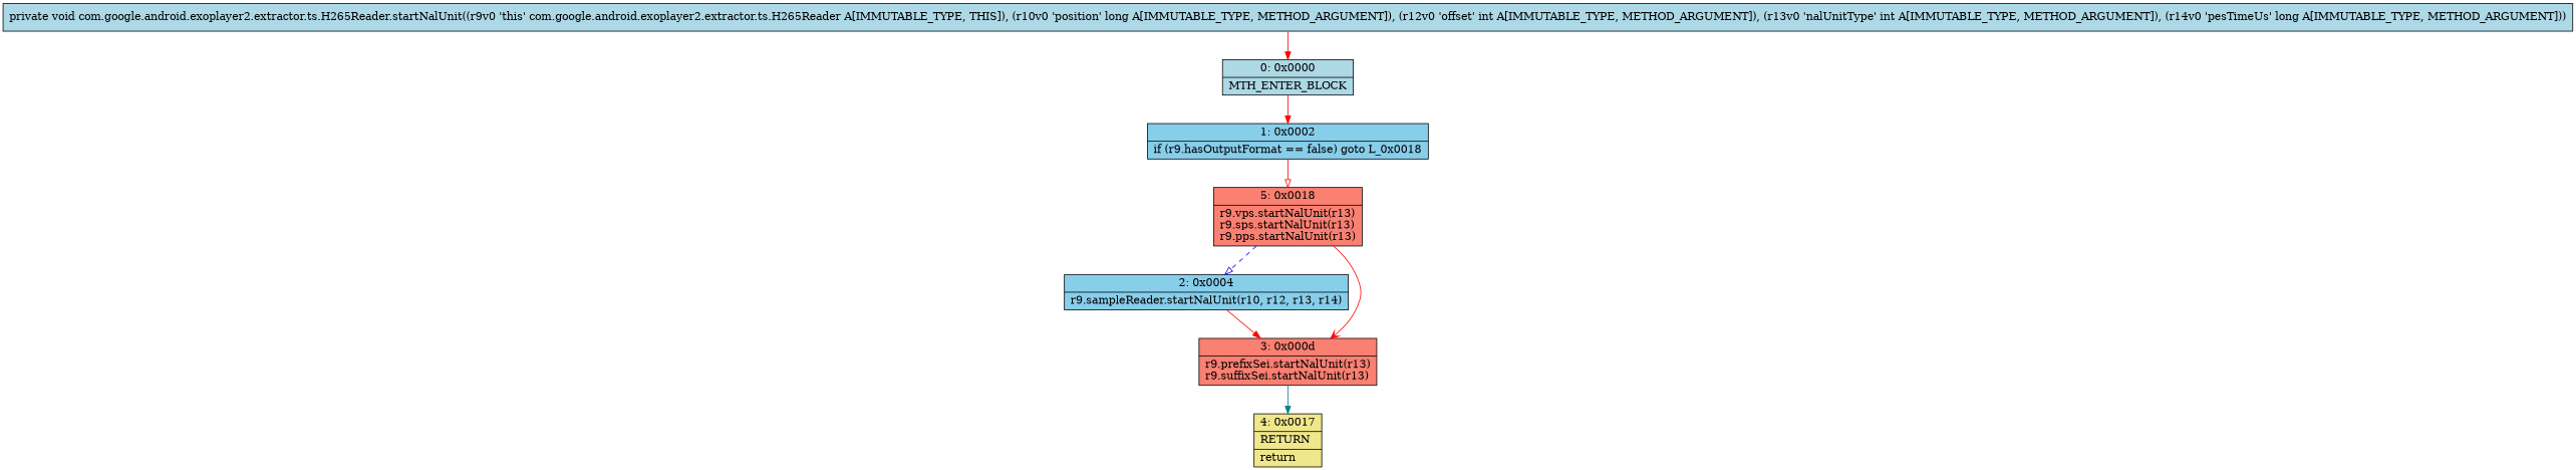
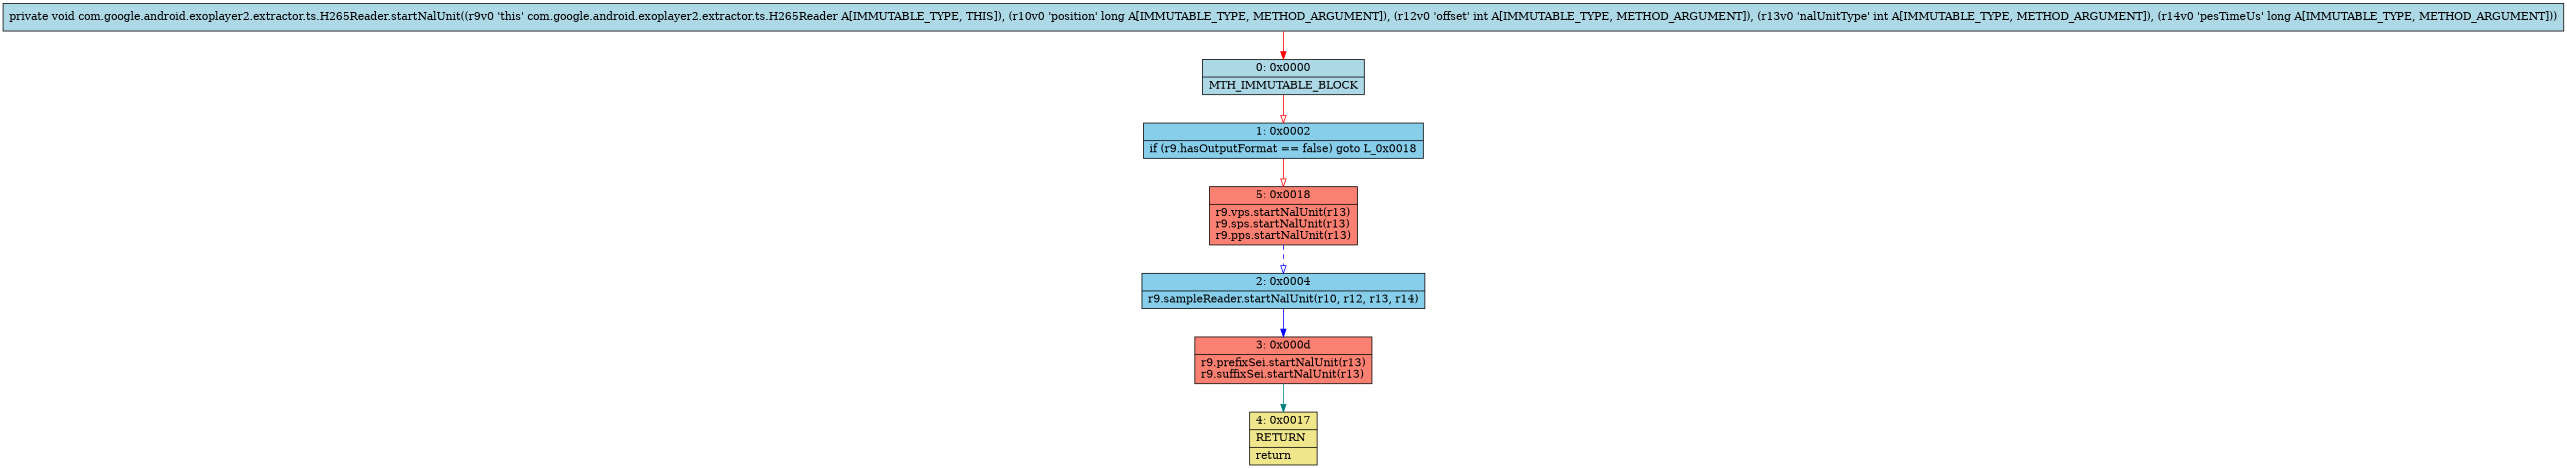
  digraph {
    node [fillcolor=lightblue shape=record style=filled]
    edge [arrowhead=onormal color=red]
-   n1 [label="{0\:\ 0x0000|MTH_ENTER_BLOCK\l}"]
+   n1 [label="{0\:\ 0x0000|MTH_IMMUTABLE_BLOCK\l}"]
    n2 [fillcolor=skyblue label="{1\:\ 0x0002|if (r9.hasOutputFormat == false) goto L_0x0018\l}"]
    n3 [fillcolor=salmon label="{5\:\ 0x0018|r9.vps.startNalUnit(r13)\lr9.sps.startNalUnit(r13)\lr9.pps.startNalUnit(r13)\l}"]
    n4 [fillcolor=skyblue label="{2\:\ 0x0004|r9.sampleReader.startNalUnit(r10, r12, r13, r14)\l}"]
    n5 [fillcolor=salmon label="{3\:\ 0x000d|r9.prefixSei.startNalUnit(r13)\lr9.suffixSei.startNalUnit(r13)\l}"]
    n6 [fillcolor=khaki label="{4\:\ 0x0017|RETURN\l|return\l}"]
    n7 [label="{private void com.google.android.exoplayer2.extractor.ts.H265Reader.startNalUnit((r9v0 'this' com.google.android.exoplayer2.extractor.ts.H265Reader A[IMMUTABLE_TYPE, THIS]), (r10v0 'position' long A[IMMUTABLE_TYPE, METHOD_ARGUMENT]), (r12v0 'offset' int A[IMMUTABLE_TYPE, METHOD_ARGUMENT]), (r13v0 'nalUnitType' int A[IMMUTABLE_TYPE, METHOD_ARGUMENT]), (r14v0 'pesTimeUs' long A[IMMUTABLE_TYPE, METHOD_ARGUMENT])) }"]
-   n1 -> n2 [arrowhead=normal]
+   n1 -> n2
    n2 -> n3
    n3 -> n4 [color=blue style=dashed]
-   n3 -> n5 [arrowhead=vee]
-   n4 -> n5 [arrowhead=normal]
+   n4 -> n5 [arrowhead=normal color=blue]
    n5 -> n6 [arrowhead=normal color=teal]
    n7 -> n1 [arrowhead=normal]
  }
